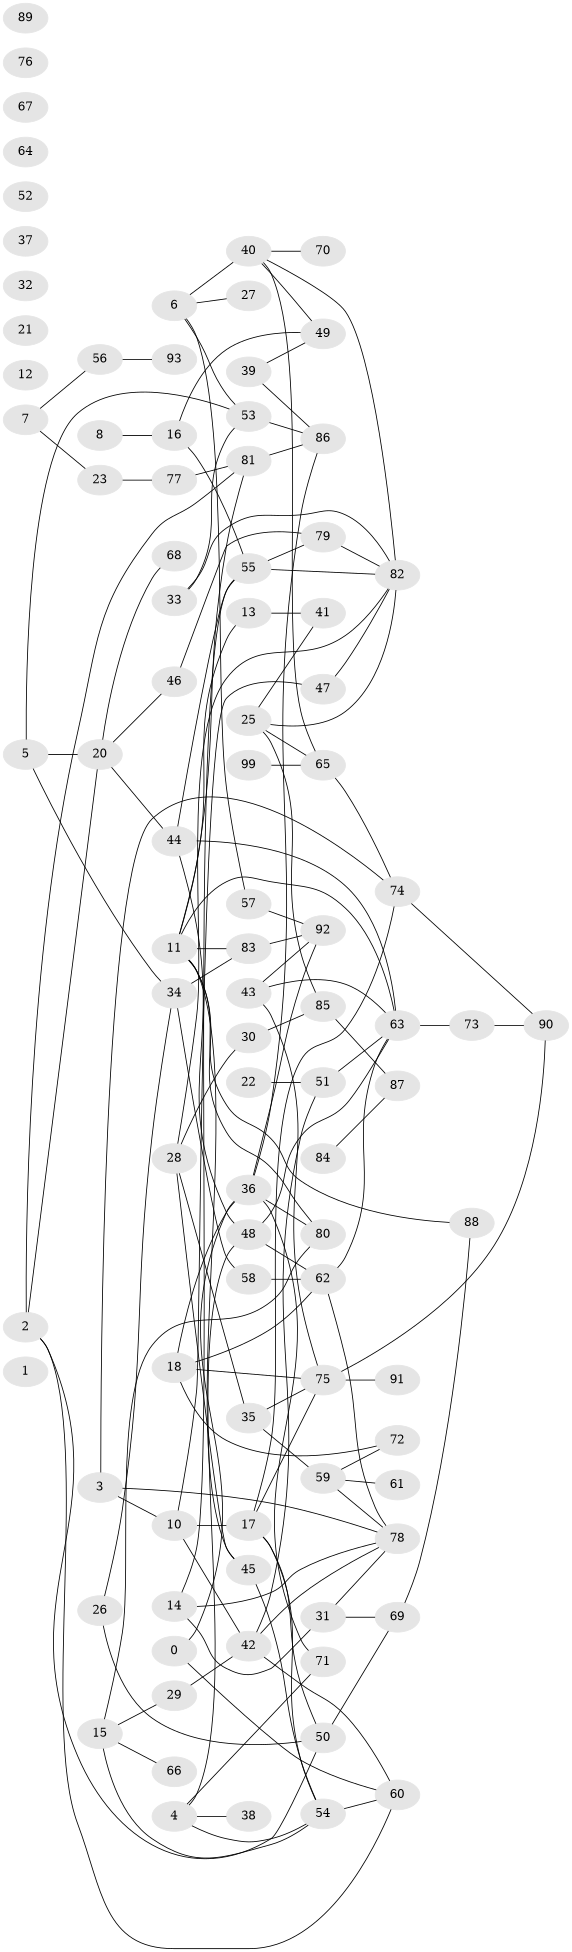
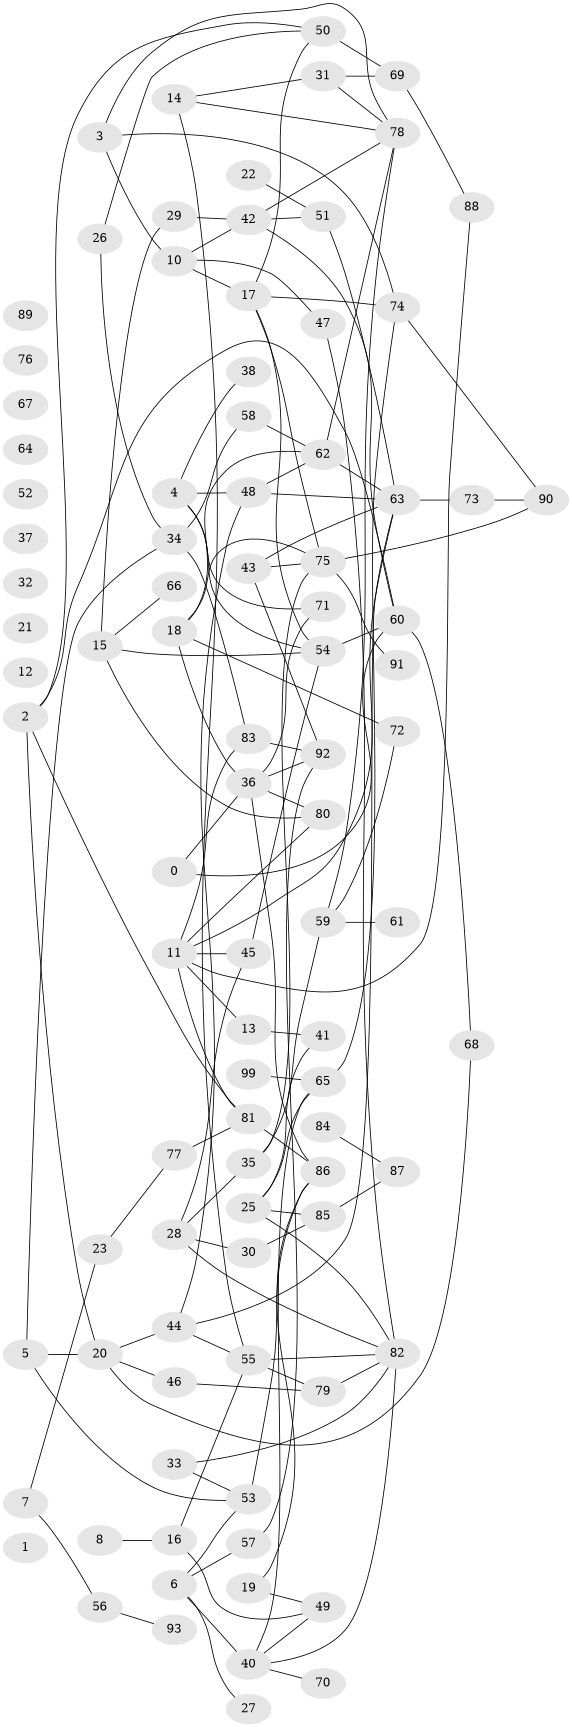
  graph {
    rankdir=LR
    node [color=gray90 style=filled]
    1
    2
    20
    50
    60
    81
    44
    46
    68
    69
    86
    3
    10
    74
    78
    17
    42
    47
    90
    4
    38
    48
    54
    71
    63
    62
    5
    34
    53
    83
    58
    6
    27
    40
    57
    49
    65
    82
    70
    92
    7
    23
    56
    77
    93
    8
    16
    55
    n49 [label=0]
    36
    80
    75
    51
    11
    13
    45
    88
    41
    73
    12
    14
    31
    79
    15
    29
    66
    91
    18
    72
    n70 [label=99]
    21
    22
    25
    85
    87
    26
    28
    30
    35
    59
    32
    33
    61
    37
-   39
+   39 [label=19]
    43
    52
    64
    67
    76
    84
    89
    2 -- 20
    2 -- 50
    2 -- 60
    2 -- 81
    20 -- 44
    20 -- 46
    20 -- 68
    50 -- 69
+   60 -- 68
    81 -- 86
    44 -- 48
    44 -- 63
    44 -- 55
    46 -- 79
    69 -- 88
    3 -- 10
    3 -- 74
    3 -- 78
    10 -- 17
    10 -- 42
    10 -- 47
    74 -- 90
    17 -- 50
    17 -- 74
    17 -- 54
    17 -- 75
    42 -- 60
    42 -- 78
    42 -- 51
    47 -- 82
    4 -- 38
    4 -- 48
    4 -- 54
    4 -- 71
    48 -- 63
    48 -- 62
    54 -- 60
    63 -- 73
    62 -- 78
    62 -- 63
    5 -- 20
    5 -- 34
    5 -- 53
    34 -- 83
    34 -- 58
    53 -- 86
    83 -- 92
    58 -- 62
    6 -- 53
    6 -- 27
    6 -- 40
    6 -- 57
    40 -- 49
    40 -- 65
    40 -- 82
    40 -- 70
    57 -- 92
    65 -- 74
    7 -- 23
    7 -- 56
    23 -- 77
    56 -- 93
    77 -- 81
    8 -- 16
    16 -- 49
    16 -- 55
    55 -- 82
    55 -- 79
    n49 -- 60
    n49 -- 36
    36 -- 86
    36 -- 71
    36 -- 92
    36 -- 80
    75 -- 90
    75 -- 91
    51 -- 63
    11 -- 81
    11 -- 63
    11 -- 83
    11 -- 80
    11 -- 13
    11 -- 45
    11 -- 88
    13 -- 41
    45 -- 54
    73 -- 90
    14 -- 78
    14 -- 55
    14 -- 31
    31 -- 69
    31 -- 78
    79 -- 82
    15 -- 54
    15 -- 80
    15 -- 29
    15 -- 66
    29 -- 42
    18 -- 62
    18 -- 36
    18 -- 75
    18 -- 72
    n70 -- 65
    22 -- 51
    25 -- 65
    25 -- 82
    25 -- 41
    25 -- 85
    85 -- 87
    26 -- 50
    26 -- 34
    28 -- 82
    28 -- 45
    28 -- 30
    28 -- 35
    30 -- 85
    35 -- 75
    35 -- 59
    59 -- 78
    59 -- 72
    59 -- 61
    33 -- 53
    33 -- 82
    39 -- 86
    39 -- 49
    43 -- 63
    43 -- 92
    43 -- 75
    84 -- 87
  }
